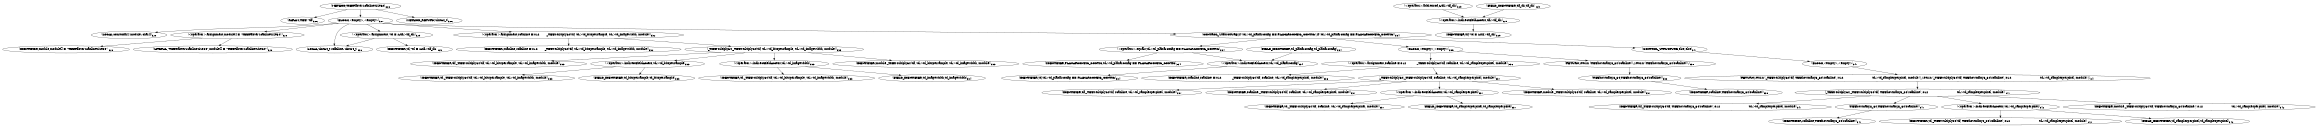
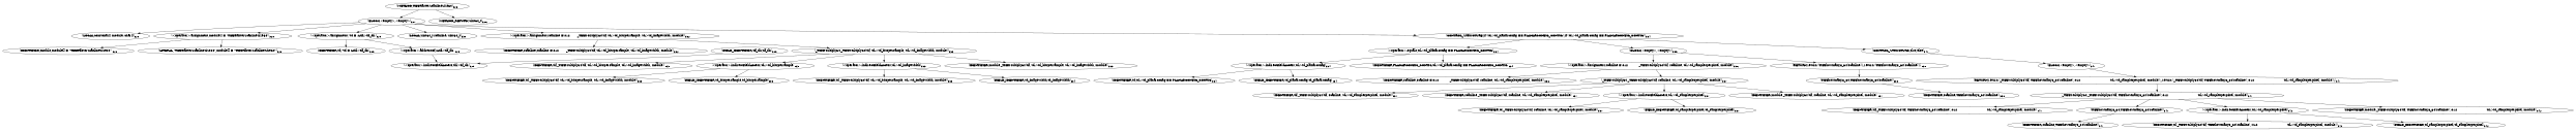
  digraph {
-   n1 [label=<(METHOD,TIFFRasterScanlineSize64)<SUB>626</SUB>>]
-   n2 [label=<(PARAM,TIFF *tif)<SUB>326</SUB>>]
+   n1 [label=<(METHOD,TIFFRasterScanlineSize64)<SUB>326</SUB>>]
    n3 [label=<(BLOCK,&lt;empty&gt;,&lt;empty&gt;)<SUB>327</SUB>>]
    n4 [label=<(METHOD_RETURN,uint64_t)<SUB>326</SUB>>]
    n5 [label=<(LOCAL,constchar[] module: char[])<SUB>328</SUB>>]
    n6 [label=<(&lt;operator&gt;.assignment,module[] = &quot;TIFFRasterScanlineSize64&quot;)<SUB>328</SUB>>]
    n7 [label=<(&lt;operator&gt;.assignment,*td = &amp;tif-&gt;tif_dir)<SUB>329</SUB>>]
    n8 [label=<(LOCAL,uint64_t scanline: uint64_t)<SUB>330</SUB>>]
    n9 [label=<(&lt;operator&gt;.assignment,scanline =\012        _TIFFMultiply64(tif, td-&gt;td_bitspersample, td-&gt;td_imagewidth, module))<SUB>332</SUB>>]
    n10 [label=<(CONTROL_STRUCTURE,if (td-&gt;td_planarconfig == PLANARCONFIG_CONTIG),if (td-&gt;td_planarconfig == PLANARCONFIG_CONTIG))<SUB>334</SUB>>]
    n11 [label=<(IDENTIFIER,module,module[] = &quot;TIFFRasterScanlineSize64&quot;)<SUB>328</SUB>>]
    n12 [label=<(LITERAL,&quot;TIFFRasterScanlineSize64&quot;,module[] = &quot;TIFFRasterScanlineSize64&quot;)<SUB>328</SUB>>]
    n13 [label=<(IDENTIFIER,td,*td = &amp;tif-&gt;tif_dir)<SUB>329</SUB>>]
    n14 [label=<(&lt;operator&gt;.addressOf,&amp;tif-&gt;tif_dir)<SUB>329</SUB>>]
    n15 [label=<(IDENTIFIER,scanline,scanline =\012        _TIFFMultiply64(tif, td-&gt;td_bitspersample, td-&gt;td_imagewidth, module))<SUB>332</SUB>>]
    n16 [label=<(_TIFFMultiply64,_TIFFMultiply64(tif, td-&gt;td_bitspersample, td-&gt;td_imagewidth, module))<SUB>333</SUB>>]
    n17 [label=<(&lt;operator&gt;.equals,td-&gt;td_planarconfig == PLANARCONFIG_CONTIG)<SUB>334</SUB>>]
    n18 [label=<(BLOCK,&lt;empty&gt;,&lt;empty&gt;)<SUB>335</SUB>>]
    n19 [label=<(CONTROL_STRUCTURE,else,else)<SUB>341</SUB>>]
    n20 [label=<(&lt;operator&gt;.indirectFieldAccess,tif-&gt;tif_dir)<SUB>329</SUB>>]
-   n21 [label=<(IDENTIFIER,tif,*td = &amp;tif-&gt;tif_dir)<SUB>329</SUB>>]
    n22 [label=<(FIELD_IDENTIFIER,tif_dir,tif_dir)<SUB>329</SUB>>]
    n23 [label=<(IDENTIFIER,tif,_TIFFMultiply64(tif, td-&gt;td_bitspersample, td-&gt;td_imagewidth, module))<SUB>333</SUB>>]
    n24 [label=<(&lt;operator&gt;.indirectFieldAccess,td-&gt;td_bitspersample)<SUB>333</SUB>>]
    n25 [label=<(&lt;operator&gt;.indirectFieldAccess,td-&gt;td_imagewidth)<SUB>333</SUB>>]
    n26 [label=<(IDENTIFIER,module,_TIFFMultiply64(tif, td-&gt;td_bitspersample, td-&gt;td_imagewidth, module))<SUB>333</SUB>>]
    n27 [label=<(IDENTIFIER,td,_TIFFMultiply64(tif, td-&gt;td_bitspersample, td-&gt;td_imagewidth, module))<SUB>333</SUB>>]
    n28 [label=<(FIELD_IDENTIFIER,td_bitspersample,td_bitspersample)<SUB>333</SUB>>]
    n29 [label=<(IDENTIFIER,td,_TIFFMultiply64(tif, td-&gt;td_bitspersample, td-&gt;td_imagewidth, module))<SUB>333</SUB>>]
    n30 [label=<(FIELD_IDENTIFIER,td_imagewidth,td_imagewidth)<SUB>334</SUB>>]
    n31 [label=<(&lt;operator&gt;.indirectFieldAccess,td-&gt;td_planarconfig)<SUB>334</SUB>>]
    n32 [label=<(IDENTIFIER,PLANARCONFIG_CONTIG,td-&gt;td_planarconfig == PLANARCONFIG_CONTIG)<SUB>334</SUB>>]
    n33 [label=<(&lt;operator&gt;.assignment,scanline =\012            _TIFFMultiply64(tif, scanline, td-&gt;td_samplesperpixel, module))<SUB>336</SUB>>]
    n34 [label=<(RETURN,return (TIFFhowmany8_64(scanline));,return (TIFFhowmany8_64(scanline));)<SUB>338</SUB>>]
    n35 [label=<(BLOCK,&lt;empty&gt;,&lt;empty&gt;)<SUB>341</SUB>>]
    n36 [label=<(IDENTIFIER,td,td-&gt;td_planarconfig == PLANARCONFIG_CONTIG)<SUB>334</SUB>>]
    n37 [label=<(FIELD_IDENTIFIER,td_planarconfig,td_planarconfig)<SUB>334</SUB>>]
    n38 [label=<(IDENTIFIER,scanline,scanline =\012            _TIFFMultiply64(tif, scanline, td-&gt;td_samplesperpixel, module))<SUB>336</SUB>>]
    n39 [label=<(_TIFFMultiply64,_TIFFMultiply64(tif, scanline, td-&gt;td_samplesperpixel, module))<SUB>337</SUB>>]
    n40 [label=<(TIFFhowmany8_64,TIFFhowmany8_64(scanline))<SUB>338</SUB>>]
    n41 [label=<(IDENTIFIER,tif,_TIFFMultiply64(tif, scanline, td-&gt;td_samplesperpixel, module))<SUB>337</SUB>>]
    n42 [label=<(IDENTIFIER,scanline,_TIFFMultiply64(tif, scanline, td-&gt;td_samplesperpixel, module))<SUB>337</SUB>>]
    n43 [label=<(&lt;operator&gt;.indirectFieldAccess,td-&gt;td_samplesperpixel)<SUB>337</SUB>>]
    n44 [label=<(IDENTIFIER,module,_TIFFMultiply64(tif, scanline, td-&gt;td_samplesperpixel, module))<SUB>337</SUB>>]
    n45 [label=<(IDENTIFIER,td,_TIFFMultiply64(tif, scanline, td-&gt;td_samplesperpixel, module))<SUB>337</SUB>>]
    n46 [label=<(FIELD_IDENTIFIER,td_samplesperpixel,td_samplesperpixel)<SUB>337</SUB>>]
    n47 [label=<(IDENTIFIER,scanline,TIFFhowmany8_64(scanline))<SUB>338</SUB>>]
    n48 [label=<(RETURN,return (_TIFFMultiply64(tif, TIFFhowmany8_64(scanline),\012                                td-&gt;td_samplesperpixel, module));,return (_TIFFMultiply64(tif, TIFFhowmany8_64(scanline),\012                                td-&gt;td_samplesperpixel, module));)<SUB>341</SUB>>]
    n49 [label=<(_TIFFMultiply64,_TIFFMultiply64(tif, TIFFhowmany8_64(scanline),\012                                td-&gt;td_samplesperpixel, module))<SUB>341</SUB>>]
    n50 [label=<(IDENTIFIER,tif,_TIFFMultiply64(tif, TIFFhowmany8_64(scanline),\012                                td-&gt;td_samplesperpixel, module))<SUB>341</SUB>>]
    n51 [label=<(TIFFhowmany8_64,TIFFhowmany8_64(scanline))<SUB>341</SUB>>]
    n52 [label=<(&lt;operator&gt;.indirectFieldAccess,td-&gt;td_samplesperpixel)<SUB>342</SUB>>]
    n53 [label=<(IDENTIFIER,module,_TIFFMultiply64(tif, TIFFhowmany8_64(scanline),\012                                td-&gt;td_samplesperpixel, module))<SUB>342</SUB>>]
    n54 [label=<(IDENTIFIER,scanline,TIFFhowmany8_64(scanline))<SUB>341</SUB>>]
    n55 [label=<(IDENTIFIER,td,_TIFFMultiply64(tif, TIFFhowmany8_64(scanline),\012                                td-&gt;td_samplesperpixel, module))<SUB>342</SUB>>]
    n56 [label=<(FIELD_IDENTIFIER,td_samplesperpixel,td_samplesperpixel)<SUB>342</SUB>>]
-   n1 -> n2
    n1 -> n3
    n1 -> n4
    n3 -> n5
    n3 -> n6
    n3 -> n7
    n3 -> n8
    n3 -> n9
    n3 -> n10
    n6 -> n11
    n6 -> n12
    n7 -> n13
-   n7 -> n8
+   n7 -> n14
    n9 -> n15
    n9 -> n16
    n10 -> n17
    n10 -> n18
    n10 -> n19
    n14 -> n20
    n16 -> n23
    n16 -> n24
    n16 -> n25
    n16 -> n26
    n17 -> n31
    n17 -> n32
    n18 -> n33
    n18 -> n34
    n19 -> n35
-   n20 -> n21
    n22 -> n20
    n24 -> n27
    n24 -> n28
    n25 -> n29
    n25 -> n30
    n31 -> n36
-   n37 -> n31
+   n31 -> n37
    n33 -> n38
    n33 -> n39
    n34 -> n40
    n35 -> n48
    n39 -> n41
    n39 -> n42
    n39 -> n43
    n39 -> n44
    n40 -> n47
    n43 -> n45
    n43 -> n46
    n48 -> n49
    n49 -> n50
    n49 -> n51
    n49 -> n52
    n49 -> n53
    n51 -> n54
    n52 -> n55
    n52 -> n56
  }
